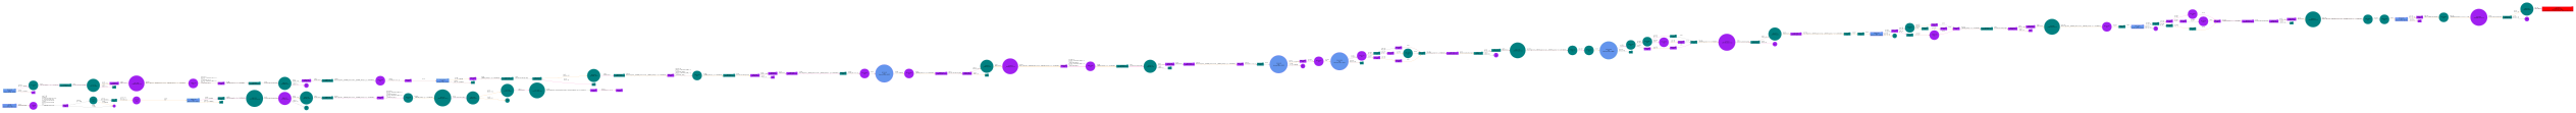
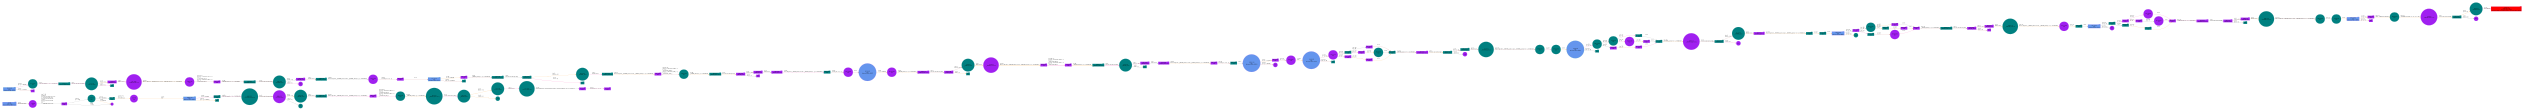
  digraph {
    fontname="Noto Sans"
    rankdir=LR
    node [color=purple fontname="Noto Sans" shape=folder style=filled]
    edge [color=darkorange fontname="Noto Sans"]
    n1 [fillcolor=cornflowerblue label="0 @ N8\nmain entry\nAbstractionState: ABS0: true\n"]
    n2 [label="25 @ N46\nmain\n" shape=circle]
    n3 [label="26 @ N12\nmain\n"]
    n4 [color=teal label="28 @ N15\nmain\n" shape=circle]
    31 [shape=circle]
    n6 [color=teal label="30 @ N13\nmain\n"]
    n7 [label="32 @ N18\nmain\n" shape=circle]
    n8 [color=teal fillcolor=cornflowerblue label="2859 @ N19\nmain\nAbstractionState: ABS310\n"]
    n9 [color=teal label="2860 @ N20\nmain\n"]
    2861 [color=teal]
    n11 [color=teal label="3089 @ N1\n__VERIFIER_assert entry\n" shape=circle]
    n12 [label="3090 @ N2\n__VERIFIER_assert\n" shape=circle]
    n13 [color=teal label="3092 @ N3\n__VERIFIER_assert\n" shape=circle]
    3091 [color=teal shape=circle]
    n15 [color=teal label="3094 @ N0\n__VERIFIER_assert exit\n"]
    n16 [label="3095 @ N22\nmain\n"]
    n17 [color=teal label="3096 @ N28\nmain\n" shape=circle]
    n18 [color=teal label="3097 @ N1\n__VERIFIER_assert entry\n" shape=circle]
    n19 [color=teal label="3098 @ N2\n__VERIFIER_assert\n" shape=circle]
    n20 [color=teal label="3100 @ N3\n__VERIFIER_assert\n" shape=circle]
    3099 [color=teal shape=circle]
    n22 [color=teal label="3102 @ N0\n__VERIFIER_assert exit\n" shape=circle]
    n23 [label="3103 @ N29\nmain\n"]
    n24 [label="3104 @ N30\nmain\n"]
    n25 [color=teal fillcolor=cornflowerblue label="3106 @ N19\nmain\nAbstractionState: ABS335\n"]
    n26 [color=teal label="3107 @ N20\nmain\n" shape=circle]
    3108
    n28 [color=teal label="3176 @ N1\n__VERIFIER_assert entry\n"]
    n29 [color=teal label="3177 @ N2\n__VERIFIER_assert\n" shape=circle]
    n30 [label="3179 @ N3\n__VERIFIER_assert\n"]
    3178 [color=teal]
    n32 [label="3181 @ N0\n__VERIFIER_assert exit\n" shape=circle]
    n33 [label="3182 @ N22\nmain\n" shape=circle]
    n34 [label="3183 @ N28\nmain\n"]
    n35 [color=teal label="3184 @ N1\n__VERIFIER_assert entry\n"]
    n36 [color=teal label="3185 @ N2\n__VERIFIER_assert\n" shape=circle]
    n37 [label="3187 @ N3\n__VERIFIER_assert\n"]
    3186 [shape=circle]
    n39 [color=teal label="3189 @ N0\n__VERIFIER_assert exit\n"]
    n40 [label="3190 @ N29\nmain\n" shape=circle]
    n41 [label="3191 @ N30\nmain\n"]
    n42 [color=teal fillcolor=cornflowerblue label="3193 @ N19\nmain\nAbstractionState: ABS345\n"]
    n43 [label="3194 @ N20\nmain\n"]
    3195 [color=teal]
    n45 [color=teal label="3455 @ N1\n__VERIFIER_assert entry\n"]
    n46 [color=teal label="3456 @ N2\n__VERIFIER_assert\n"]
    n47 [color=teal label="3458 @ N3\n__VERIFIER_assert\n" shape=circle]
    3457 [color=teal]
    n49 [color=teal label="3460 @ N0\n__VERIFIER_assert exit\n"]
    n50 [label="3461 @ N22\nmain\n"]
    n51 [color=teal label="3462 @ N28\nmain\n" shape=circle]
    n52 [color=teal label="3463 @ N1\n__VERIFIER_assert entry\n"]
    n53 [label="3464 @ N2\n__VERIFIER_assert\n"]
    n54 [label="3466 @ N3\n__VERIFIER_assert\n"]
    3465
    n56 [label="3468 @ N0\n__VERIFIER_assert exit\n"]
    n57 [color=teal label="3469 @ N29\nmain\n"]
    n58 [label="3470 @ N30\nmain\n" shape=circle]
    n59 [fillcolor=cornflowerblue label="3472 @ N19\nmain\nAbstractionState: ABS373\n" shape=circle]
    n60 [label="3473 @ N20\nmain\n" shape=circle]
    n61 [label="3542 @ N1\n__VERIFIER_assert entry\n"]
    n62 [label="3543 @ N2\n__VERIFIER_assert\n"]
    n63 [color=teal label="3545 @ N3\n__VERIFIER_assert\n" shape=circle]
    3544 [color=teal]
    n65 [label="3547 @ N0\n__VERIFIER_assert exit\n" shape=circle]
    n66 [label="3548 @ N22\nmain\n"]
-   n67 [label="3549 @ N28\nmain\n" shape=circle]
+   n67 [label="3549 @ N28\nmain\n"]
    n68 [color=teal label="3550 @ N1\n__VERIFIER_assert entry\n"]
    n69 [color=teal label="3551 @ N2\n__VERIFIER_assert\n" shape=circle]
    n70 [label="3553 @ N3\n__VERIFIER_assert\n"]
    3552 [color=teal]
    n72 [label="3555 @ N0\n__VERIFIER_assert exit\n"]
    n73 [label="3556 @ N29\nmain\n"]
    n74 [color=teal label="3557 @ N30\nmain\n"]
    n75 [fillcolor=cornflowerblue label="3559 @ N19\nmain\nAbstractionState: ABS383\n" shape=circle]
    n76 [label="3561 @ N21\nmain\n"]
    3560 [shape=circle]
    n78 [label="3562 @ N31\nmain\n" shape=circle]
    n79 [fillcolor=cornflowerblue label="3564 @ N32\nmain\nAbstractionState: ABS384\n" shape=circle]
    n80 [label="3565 @ N33\nmain\n" shape=circle]
    3566 [color=teal]
    n82 [color=teal label="3577 @ N37\nmain\n"]
    n83 [label="3576 @ N36\nmain\n"]
    n84 [label="3579 @ N39\nmain\n"]
    n85 [label="3578 @ N40\nmain\n"]
    n86 [label="3584 @ N38\nmain\n"]
    n87 [color=teal label="3586 @ N35\nmain\n"]
    n88 [color=teal label="3581 @ N41\nmain\n" shape=circle]
    n89 [label="3587 @ N1\n__VERIFIER_assert entry\n"]
    n90 [color=teal label="3588 @ N2\n__VERIFIER_assert\n"]
    n91 [color=teal label="3590 @ N3\n__VERIFIER_assert\n"]
    3589 [shape=circle]
    n93 [color=teal label="3592 @ N0\n__VERIFIER_assert exit\n" shape=circle]
    n94 [color=teal label="3593 @ N42\nmain\n" shape=circle]
    n95 [color=teal label="3594 @ N43\nmain\n" shape=circle]
    n96 [color=teal fillcolor=cornflowerblue label="3596 @ N32\nmain\nAbstractionState: ABS387\n" shape=circle]
    n97 [color=teal label="3597 @ N33\nmain\n" shape=circle]
    3598 [color=teal]
    n99 [color=teal label="3609 @ N37\nmain\n" shape=circle]
    n100 [label="3608 @ N36\nmain\n"]
    n101 [color=teal label="3611 @ N39\nmain\n"]
    n102 [label="3610 @ N40\nmain\n" shape=circle]
    n103 [label="3616 @ N38\nmain\n"]
    n104 [color=teal label="3618 @ N35\nmain\n"]
    n105 [label="3613 @ N41\nmain\n"]
    n106 [label="3619 @ N1\n__VERIFIER_assert entry\n" shape=circle]
    n107 [color=teal label="3620 @ N2\n__VERIFIER_assert\n"]
    n108 [color=teal label="3622 @ N3\n__VERIFIER_assert\n" shape=circle]
    3621 [shape=circle]
    n110 [label="3624 @ N0\n__VERIFIER_assert exit\n"]
    n111 [color=teal label="3625 @ N42\nmain\n"]
    n112 [color=teal label="3626 @ N43\nmain\n"]
    n113 [fillcolor=cornflowerblue label="3628 @ N32\nmain\nAbstractionState: ABS390\n"]
    n114 [label="3629 @ N33\nmain\n"]
    3630 [color=teal shape=circle]
    n116 [color=teal label="3641 @ N37\nmain\n" shape=circle]
    n117 [color=teal label="3640 @ N36\nmain\n"]
    n118 [label="3643 @ N39\nmain\n"]
    n119 [color=teal label="3642 @ N40\nmain\n"]
    n120 [label="3648 @ N38\nmain\n" shape=circle]
    n121 [label="3650 @ N35\nmain\n"]
    n122 [label="3645 @ N41\nmain\n"]
    n123 [color=teal label="3651 @ N1\n__VERIFIER_assert entry\n"]
    n124 [label="3652 @ N2\n__VERIFIER_assert\n"]
    n125 [label="3654 @ N3\n__VERIFIER_assert\n"]
    3653
    n127 [color=teal label="3656 @ N0\n__VERIFIER_assert exit\n" shape=circle]
    n128 [label="3657 @ N42\nmain\n" shape=circle]
    n129 [color=teal label="3658 @ N43\nmain\n"]
    n130 [fillcolor=cornflowerblue label="3660 @ N32\nmain\nAbstractionState: ABS393\n"]
    n131 [color=teal label="3661 @ N33\nmain\n"]
    3662 [shape=circle]
    n133 [label="3673 @ N37\nmain\n"]
    n134 [color=teal label="3672 @ N36\nmain\n"]
    n135 [label="3675 @ N39\nmain\n" shape=circle]
    n136 [label="3674 @ N40\nmain\n"]
    n137 [color=teal label="3680 @ N38\nmain\n"]
    n138 [label="3682 @ N35\nmain\n"]
    n139 [label="3677 @ N41\nmain\n" shape=circle]
    n140 [label="3683 @ N1\n__VERIFIER_assert entry\n"]
    n141 [label="3684 @ N2\n__VERIFIER_assert\n"]
    n142 [label="3686 @ N3\n__VERIFIER_assert\n"]
    3685 [color=teal]
    n144 [color=teal label="3688 @ N0\n__VERIFIER_assert exit\n" shape=circle]
    n145 [color=teal label="3689 @ N42\nmain\n" shape=circle]
    n146 [color=teal label="3690 @ N43\nmain\n" shape=circle]
    n147 [fillcolor=cornflowerblue label="3692 @ N32\nmain\nAbstractionState: ABS396\n"]
    n148 [label="3694 @ N34\nmain\n"]
    3693
    n150 [color=teal label="3695 @ N44\nmain\n" shape=circle]
    n151 [label="3696 @ N1\n__VERIFIER_assert entry\n" shape=circle]
    n152 [color=teal label="3697 @ N2\n__VERIFIER_assert\n"]
    n153 [color=teal label="3698 @ N4\n__VERIFIER_assert\n" shape=circle]
    3699 [shape=circle]
    n155 [fillcolor=red label="3701 @ N5\n__VERIFIER_assert\nAbstractionState: ABS397\n AutomatonState: ErrorLabelAutomaton: _predefinedState_ERROR\n"]
    n1 -> n2 [color=brown label="Line 0: \lINIT GLOBAL VARS\l"]
    n2 -> n3 [color=gray40 label="Lines 7 - 88: \lvoid abort();\lvoid __VERIFIER_assert(int cond);\lint __VERIFIER_nondet_int();\lvoid __VERIFIER_assume(int);\lint main();\lFunction start dummy edge\lint x = 0;\lint n;\ln = __VERIFIER_nondet_int();\l"]
    n3 -> n4 [color=gray40 label="Line 89: \l[!(n < 100)]\l"]
    n3 -> 31 [color=gray40 label="Line 89: \l[n < 100]\l"]
    n4 -> 31 [label="Line 89: \l[n > 1000000]\l"]
    n4 -> n6 [color=gray40 label="Line 89: \l[!(n > 1000000)]\l"]
    n6 -> n7 [label="Lines 91 - 92: \lint y = n;\lint runtime_div;\l"]
    n7 -> n8 [label="Line 94: \lwhile\l"]
    n8 -> n9 [color=deeppink label="Line 94: \l[(x + y) <= 999999]\l"]
    n8 -> 2861 [label="Line 94: \l[!((x + y) <= 999999)]\l"]
    n9 -> n11 [color=deeppink label="Line 95: \l__VERIFIER_assert((x + 1) <= 2147483647)\l"]
    n11 -> n12 [color=brown label="Line 0: \lFunction start dummy edge\l"]
    n12 -> n13 [label="Line 9: \l[!(cond == 0)]\l"]
    n12 -> 3091 [color=gray40 label="Line 9: \l[cond == 0]\l"]
    n13 -> n15 [color=brown label="Line 0: \ldefault return\l"]
    n15 -> n16 [color=deeppink label="Line 95: \lReturn edge from __VERIFIER_assert to main: __VERIFIER_assert((x + 1) <= 2147483647);\l"]
    n16 -> n17 [color=deeppink label="Lines 96 - 97: \lconst int __CPAchecker_TMP_0 = x;\lx = x + 1;\l__CPAchecker_TMP_0;\lconst int __CPAchecker_TMP_1 = y;\ly = y - 1;\l__CPAchecker_TMP_1;\l"]
    n17 -> n18 [label="Line 98: \l__VERIFIER_assert((n - y) <= 2147483647)\l"]
    n18 -> n19 [color=deeppink label="Line 0: \lFunction start dummy edge\l"]
    n19 -> n20 [label="Line 9: \l[!(cond == 0)]\l"]
    n19 -> 3099 [label="Line 9: \l[cond == 0]\l"]
    n20 -> n22 [color=deeppink label="Line 0: \ldefault return\l"]
    n22 -> n23 [color=gray40 label="Line 98: \lReturn edge from __VERIFIER_assert to main: __VERIFIER_assert((n - y) <= 2147483647);\l"]
    n23 -> n24 [color=deeppink label="Line 99: \lruntime_div = x / (n - y);\l"]
    n25 -> n26 [color=deeppink label="Line 94: \l[(x + y) <= 999999]\l"]
    n25 -> 3108 [color=brown label="Line 94: \l[!((x + y) <= 999999)]\l"]
    n26 -> n28 [color=deeppink label="Line 95: \l__VERIFIER_assert((x + 1) <= 2147483647)\l"]
    n28 -> n29 [color=deeppink label="Line 0: \lFunction start dummy edge\l"]
    n29 -> n30 [label="Line 9: \l[!(cond == 0)]\l"]
    n29 -> 3178 [color=deeppink label="Line 9: \l[cond == 0]\l"]
    n30 -> n32 [color=deeppink label="Line 0: \ldefault return\l"]
    n32 -> n33 [label="Line 95: \lReturn edge from __VERIFIER_assert to main: __VERIFIER_assert((x + 1) <= 2147483647);\l"]
    n33 -> n34 [color=brown label="Lines 96 - 97: \lconst int __CPAchecker_TMP_0 = x;\lx = x + 1;\l__CPAchecker_TMP_0;\lconst int __CPAchecker_TMP_1 = y;\ly = y - 1;\l__CPAchecker_TMP_1;\l"]
    n34 -> n35 [color=brown label="Line 98: \l__VERIFIER_assert((n - y) <= 2147483647)\l"]
    n35 -> n36 [color=brown label="Line 0: \lFunction start dummy edge\l"]
    n36 -> n37 [color=gray40 label="Line 9: \l[!(cond == 0)]\l"]
    n36 -> 3186 [color=deeppink label="Line 9: \l[cond == 0]\l"]
    n37 -> n39 [color=brown label="Line 0: \ldefault return\l"]
    n39 -> n40 [color=gray40 label="Line 98: \lReturn edge from __VERIFIER_assert to main: __VERIFIER_assert((n - y) <= 2147483647);\l"]
    n40 -> n41 [color=brown label="Line 99: \lruntime_div = x / (n - y);\l"]
    n41 -> n42 [color=brown label="Line 0: \l\l"]
    n42 -> n43 [label="Line 94: \l[(x + y) <= 999999]\l"]
    n42 -> 3195 [color=brown label="Line 94: \l[!((x + y) <= 999999)]\l"]
    n43 -> n45 [color=brown label="Line 95: \l__VERIFIER_assert((x + 1) <= 2147483647)\l"]
    n45 -> n46 [color=gray40 label="Line 0: \lFunction start dummy edge\l"]
    n46 -> n47 [label="Line 9: \l[!(cond == 0)]\l"]
    n46 -> 3457 [color=deeppink label="Line 9: \l[cond == 0]\l"]
    n47 -> n49 [color=deeppink label="Line 0: \ldefault return\l"]
    n49 -> n50 [label="Line 95: \lReturn edge from __VERIFIER_assert to main: __VERIFIER_assert((x + 1) <= 2147483647);\l"]
    n50 -> n51 [color=brown label="Lines 96 - 97: \lconst int __CPAchecker_TMP_0 = x;\lx = x + 1;\l__CPAchecker_TMP_0;\lconst int __CPAchecker_TMP_1 = y;\ly = y - 1;\l__CPAchecker_TMP_1;\l"]
    n51 -> n52 [label="Line 98: \l__VERIFIER_assert((n - y) <= 2147483647)\l"]
    n52 -> n53 [label="Line 0: \lFunction start dummy edge\l"]
    n53 -> n54 [color=brown label="Line 9: \l[!(cond == 0)]\l"]
    n53 -> 3465 [color=gray40 label="Line 9: \l[cond == 0]\l"]
    n54 -> n56 [color=brown label="Line 0: \ldefault return\l"]
    n56 -> n57 [color=deeppink label="Line 98: \lReturn edge from __VERIFIER_assert to main: __VERIFIER_assert((n - y) <= 2147483647);\l"]
    n57 -> n58 [color=brown label="Line 99: \lruntime_div = x / (n - y);\l"]
    n58 -> n59 [color=brown label="Line 0: \l\l"]
    n59 -> n60 [label="Line 94: \l[(x + y) <= 999999]\l"]
    n60 -> n61 [label="Line 95: \l__VERIFIER_assert((x + 1) <= 2147483647)\l"]
    n61 -> n62 [color=brown label="Line 0: \lFunction start dummy edge\l"]
    n62 -> n63 [color=brown label="Line 9: \l[!(cond == 0)]\l"]
    n62 -> 3544 [label="Line 9: \l[cond == 0]\l"]
    n63 -> n65 [label="Line 0: \ldefault return\l"]
    n65 -> n66 [label="Line 95: \lReturn edge from __VERIFIER_assert to main: __VERIFIER_assert((x + 1) <= 2147483647);\l"]
    n66 -> n67 [color=deeppink label="Lines 96 - 97: \lconst int __CPAchecker_TMP_0 = x;\lx = x + 1;\l__CPAchecker_TMP_0;\lconst int __CPAchecker_TMP_1 = y;\ly = y - 1;\l__CPAchecker_TMP_1;\l"]
    n67 -> n68 [label="Line 98: \l__VERIFIER_assert((n - y) <= 2147483647)\l"]
    n68 -> n69 [color=deeppink label="Line 0: \lFunction start dummy edge\l"]
    n69 -> n70 [color=deeppink label="Line 9: \l[!(cond == 0)]\l"]
    n69 -> 3552 [color=gray40 label="Line 9: \l[cond == 0]\l"]
    n70 -> n72 [color=gray40 label="Line 0: \ldefault return\l"]
    n72 -> n73 [label="Line 98: \lReturn edge from __VERIFIER_assert to main: __VERIFIER_assert((n - y) <= 2147483647);\l"]
    n73 -> n74 [color=brown label="Line 99: \lruntime_div = x / (n - y);\l"]
    n74 -> n75 [color=gray40 label="Line 0: \l\l"]
    n75 -> n76 [label="Line 94: \l[!((x + y) <= 999999)]\l"]
    n75 -> 3560 [color=brown label="Line 94: \l[(x + y) <= 999999]\l"]
    n76 -> n78 [color=brown label="Line 102: \lint i = x + y;\l"]
    n78 -> n79 [label="Line 103: \lwhile\l"]
    n79 -> n80 [color=brown label="Line 103: \l[(x + y) > 0]\l"]
    n79 -> 3566 [color=brown label="Line 103: \l[!((x + y) > 0)]\l"]
    n80 -> n82 [color=brown label="Line 105: \l[!(x > 0)]\l"]
    n80 -> n83 [color=brown label="Line 105: \l[x > 0]\l"]
    n82 -> n84 [color=gray40 label="Line 107: \l[!(y > 0)]\l"]
    n82 -> n85 [color=deeppink label="Line 107: \l[y > 0]\l"]
    n83 -> n86 [label="Line 106: \lx = x - 1;\l"]
    n84 -> n87 [color=brown label="Line 0: \l\l"]
    n85 -> n88 [label="Line 108: \ly = y - 1;\l"]
    n86 -> n87 [label="Line 0: \l\l"]
    n87 -> n89 [color=brown label="Line 110: \l__VERIFIER_assert((i + 1) <= 2147483647)\l"]
    n88 -> n87 [color=brown label="Line 0: \l\l"]
    n89 -> n90 [label="Line 0: \lFunction start dummy edge\l"]
    n90 -> n91 [color=brown label="Line 9: \l[!(cond == 0)]\l"]
    n90 -> 3589 [color=gray40 label="Line 9: \l[cond == 0]\l"]
    n91 -> n93 [color=brown label="Line 0: \ldefault return\l"]
    n93 -> n94 [color=brown label="Line 110: \lReturn edge from __VERIFIER_assert to main: __VERIFIER_assert((i + 1) <= 2147483647);\l"]
    n94 -> n95 [color=deeppink label="Line 111: \li = i + 1;\l"]
    n95 -> n96 [label="Line 0: \l\l"]
    n96 -> n97 [color=deeppink label="Line 103: \l[(x + y) > 0]\l"]
    n96 -> 3598 [color=gray40 label="Line 103: \l[!((x + y) > 0)]\l"]
    n97 -> n99 [color=brown label="Line 105: \l[!(x > 0)]\l"]
    n97 -> n100 [color=gray40 label="Line 105: \l[x > 0]\l"]
    n99 -> n101 [color=deeppink label="Line 107: \l[!(y > 0)]\l"]
    n99 -> n102 [color=deeppink label="Line 107: \l[y > 0]\l"]
    n100 -> n103 [label="Line 106: \lx = x - 1;\l"]
    n101 -> n104 [color=gray40 label="Line 0: \l\l"]
    n102 -> n105 [label="Line 108: \ly = y - 1;\l"]
    n103 -> n104 [color=deeppink label="Line 0: \l\l"]
    n104 -> n106 [label="Line 110: \l__VERIFIER_assert((i + 1) <= 2147483647)\l"]
    n105 -> n104 [color=gray40 label="Line 0: \l\l"]
    n106 -> n107 [color=brown label="Line 0: \lFunction start dummy edge\l"]
    n107 -> n108 [color=brown label="Line 9: \l[!(cond == 0)]\l"]
    n107 -> 3621 [color=deeppink label="Line 9: \l[cond == 0]\l"]
    n108 -> n110 [label="Line 0: \ldefault return\l"]
    n110 -> n111 [label="Line 110: \lReturn edge from __VERIFIER_assert to main: __VERIFIER_assert((i + 1) <= 2147483647);\l"]
    n111 -> n112 [label="Line 111: \li = i + 1;\l"]
    n112 -> n113 [label="Line 0: \l\l"]
    n113 -> n114 [color=gray40 label="Line 103: \l[(x + y) > 0]\l"]
    n113 -> 3630 [label="Line 103: \l[!((x + y) > 0)]\l"]
    n114 -> n116 [color=gray40 label="Line 105: \l[!(x > 0)]\l"]
    n114 -> n117 [color=deeppink label="Line 105: \l[x > 0]\l"]
    n116 -> n118 [label="Line 107: \l[!(y > 0)]\l"]
    n116 -> n119 [label="Line 107: \l[y > 0]\l"]
    n117 -> n120 [color=brown label="Line 106: \lx = x - 1;\l"]
    n118 -> n121 [color=gray40 label="Line 0: \l\l"]
    n119 -> n122 [label="Line 108: \ly = y - 1;\l"]
    n120 -> n121 [color=deeppink label="Line 0: \l\l"]
    n121 -> n123 [color=brown label="Line 110: \l__VERIFIER_assert((i + 1) <= 2147483647)\l"]
    n122 -> n121 [label="Line 0: \l\l"]
    n123 -> n124 [color=brown label="Line 0: \lFunction start dummy edge\l"]
    n124 -> n125 [label="Line 9: \l[!(cond == 0)]\l"]
    n124 -> 3653 [color=brown label="Line 9: \l[cond == 0]\l"]
    n125 -> n127 [label="Line 0: \ldefault return\l"]
    n127 -> n128 [label="Line 110: \lReturn edge from __VERIFIER_assert to main: __VERIFIER_assert((i + 1) <= 2147483647);\l"]
    n128 -> n129 [label="Line 111: \li = i + 1;\l"]
    n129 -> n130 [color=gray40 label="Line 0: \l\l"]
    n130 -> n131 [color=gray40 label="Line 103: \l[(x + y) > 0]\l"]
    n130 -> 3662 [color=gray40 label="Line 103: \l[!((x + y) > 0)]\l"]
    n131 -> n133 [color=deeppink label="Line 105: \l[!(x > 0)]\l"]
    n131 -> n134 [color=gray40 label="Line 105: \l[x > 0]\l"]
    n133 -> n135 [color=deeppink label="Line 107: \l[!(y > 0)]\l"]
    n133 -> n136 [color=deeppink label="Line 107: \l[y > 0]\l"]
    n134 -> n137 [label="Line 106: \lx = x - 1;\l"]
    n135 -> n138 [color=deeppink label="Line 0: \l\l"]
    n136 -> n139 [color=gray40 label="Line 108: \ly = y - 1;\l"]
    n137 -> n138 [label="Line 0: \l\l"]
    n138 -> n140 [color=deeppink label="Line 110: \l__VERIFIER_assert((i + 1) <= 2147483647)\l"]
    n139 -> n138 [color=brown label="Line 0: \l\l"]
    n140 -> n141 [color=gray40 label="Line 0: \lFunction start dummy edge\l"]
    n141 -> n142 [color=brown label="Line 9: \l[!(cond == 0)]\l"]
    n141 -> 3685 [color=gray40 label="Line 9: \l[cond == 0]\l"]
    n142 -> n144 [label="Line 0: \ldefault return\l"]
    n144 -> n145 [color=brown label="Line 110: \lReturn edge from __VERIFIER_assert to main: __VERIFIER_assert((i + 1) <= 2147483647);\l"]
    n145 -> n146 [color=gray40 label="Line 111: \li = i + 1;\l"]
    n146 -> n147 [label="Line 0: \l\l"]
    n147 -> n148 [label="Line 103: \l[!((x + y) > 0)]\l"]
    n147 -> 3693 [color=brown label="Line 103: \l[(x + y) > 0]\l"]
    n148 -> n150 [label="Line 113: \lLabel: __FRAMAC_OCTAGON8\l"]
    n150 -> n151 [label="Line 119: \l__VERIFIER_assert((((2 * x) + y) + n) >= 100)\l"]
    n151 -> n152 [label="Line 0: \lFunction start dummy edge\l"]
    n152 -> n153 [label="Line 9: \l[cond == 0]\l"]
    n152 -> 3699 [color=gray40 label="Line 9: \l[!(cond == 0)]\l"]
    n153 -> n155 [color=deeppink label="Line 10: \lLabel: ERROR\l"]
  }
